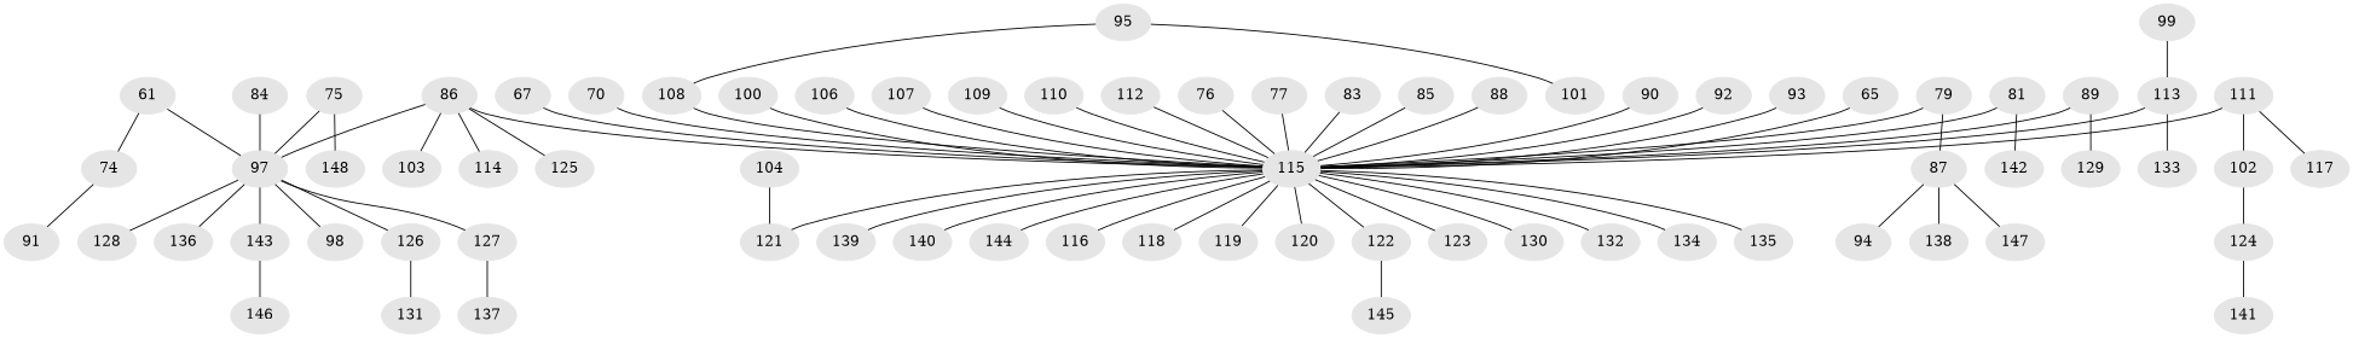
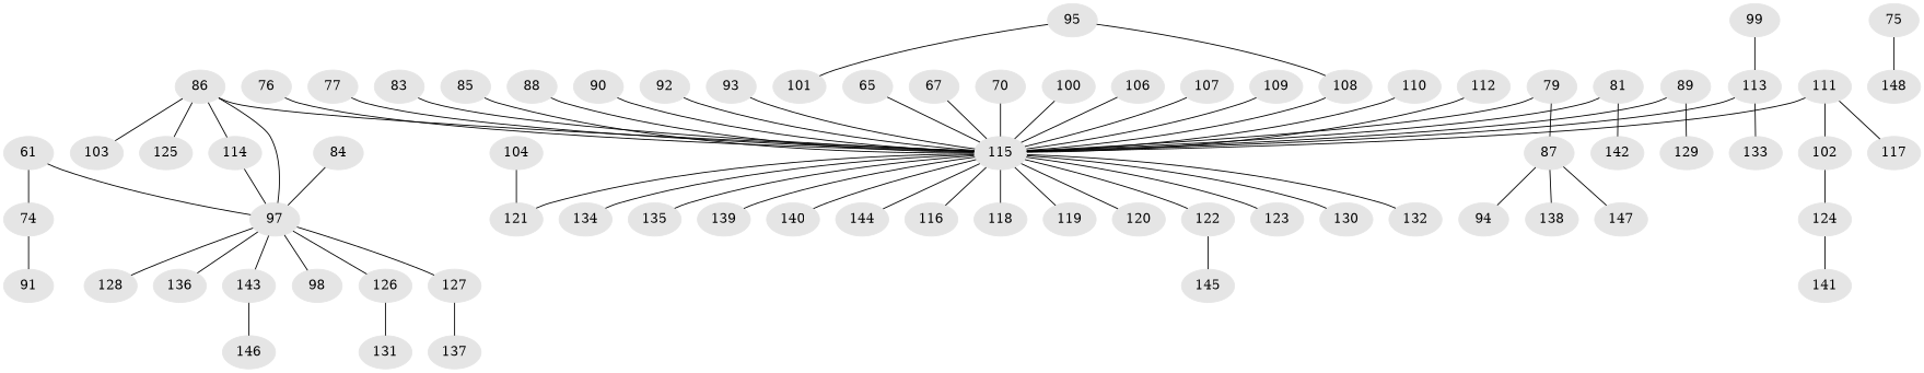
  graph {
    fontname="DejaVu Serif"
    node [color=gray90 fontname="DejaVu Serif" style=filled]
    edge [fontname="DejaVu Serif"]
    61
    74
    97 [super="+50+62"]
    91
    98
    126
    127
    128
    136
    143
    115 [super="+9+40+43+28+44+45+55+56+60+105+63+59+82+69+72+80"]
    121 [super="+31+49+71+96"]
    116
    118
    119
    120
    122
    123
    130
    132
    134
    135
    139
    140
    144
    65
    67
    70
    75
    148
    76
    77
    79
    87
    94
    138
    147
    81
    142
    83
    84
    85
    86 [super="+30+41+57"]
    103
    114
    125
    88
    89
    129
    90
    92
    93
    95
    101
    108 [super="+48"]
    131
    137
    146
    113 [super="+78"]
    99
    102
    124
    133
    100
    141
    104
    106 [super="+16"]
    107
    109
    110
    111
    117
    112
    145
    61 -- 74
    61 -- 97
    74 -- 91
    97 -- 98
    97 -- 126
    97 -- 127
    97 -- 128
    97 -- 136
    97 -- 143
    126 -- 131
    127 -- 137
    143 -- 146
    115 -- 121
    115 -- 116
    115 -- 118
    115 -- 119
    115 -- 120
    115 -- 122
    115 -- 123
    115 -- 130
    115 -- 132
    115 -- 134
    115 -- 135
    115 -- 139
    115 -- 140
    115 -- 144
    122 -- 145
    65 -- 115
    67 -- 115
    70 -- 115
-   75 -- 97
+   114 -- 97
    75 -- 148
    76 -- 115
    77 -- 115
    79 -- 115
    79 -- 87
    87 -- 94
    87 -- 138
    87 -- 147
    81 -- 115
    81 -- 142
    83 -- 115
    84 -- 97
    85 -- 115
    86 -- 97
    86 -- 115
    86 -- 103
    86 -- 114
    86 -- 125
    88 -- 115
    89 -- 115
    89 -- 129
    90 -- 115
    92 -- 115
    93 -- 115
    95 -- 101
    95 -- 108
    108 -- 115
    113 -- 115
    113 -- 133
    99 -- 113
    102 -- 124
    124 -- 141
    100 -- 115
    104 -- 121
    106 -- 115
    107 -- 115
    109 -- 115
    110 -- 115
    111 -- 115
    111 -- 102
    111 -- 117
    112 -- 115
  }
